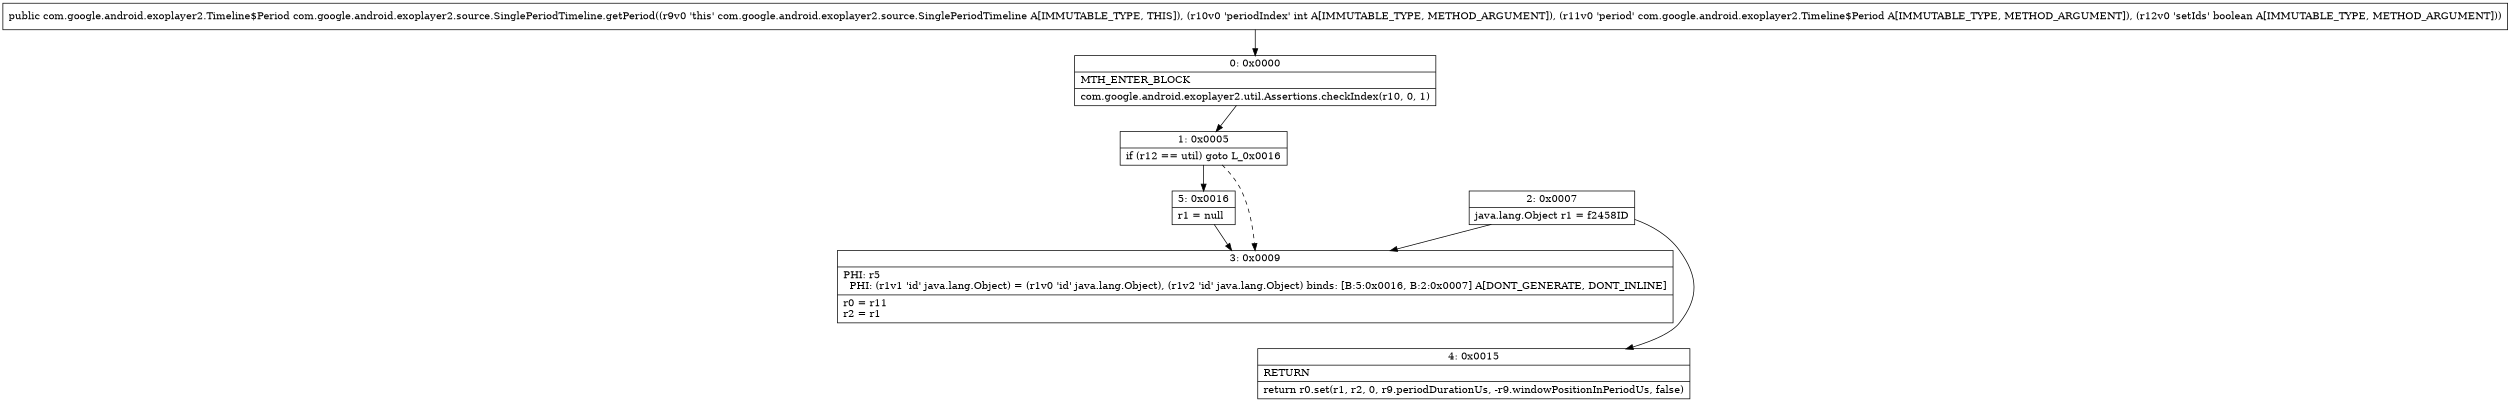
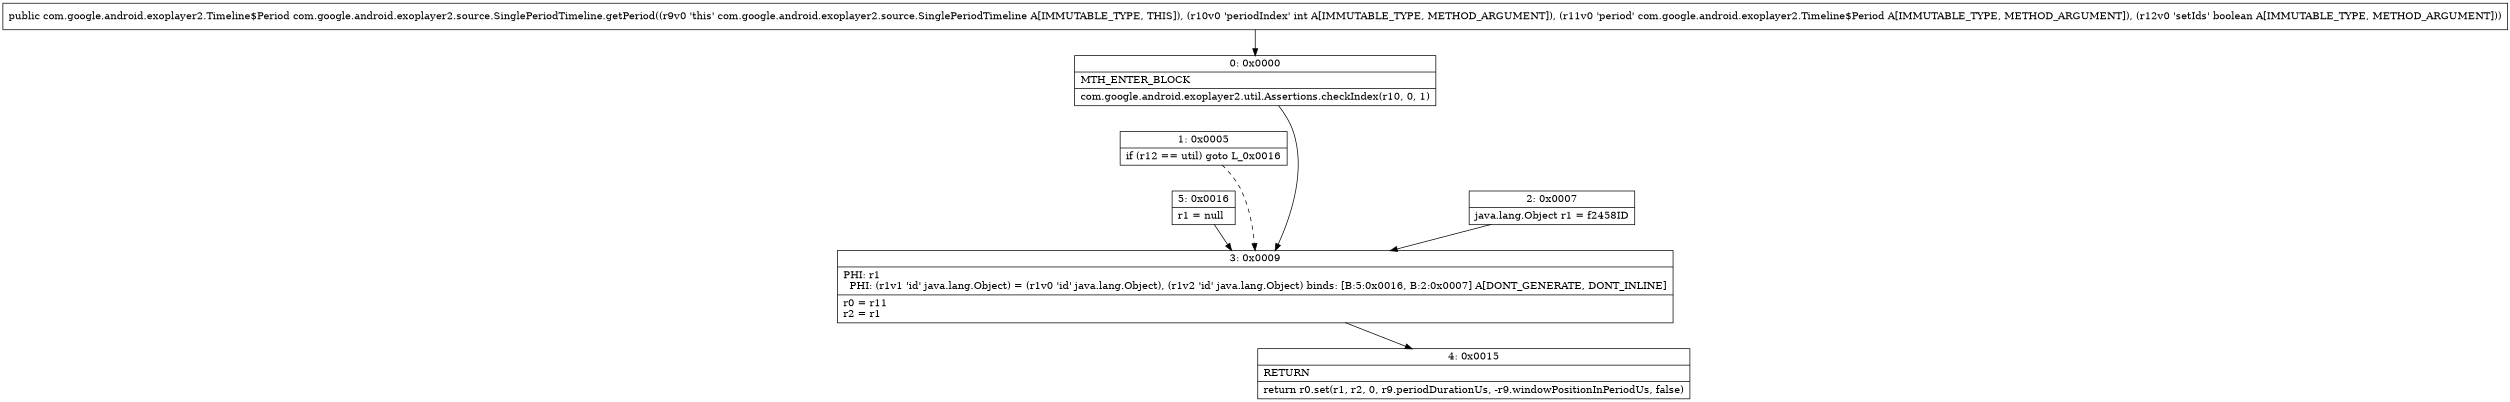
  digraph {
    node [shape=record]
    n1 [label="{0\:\ 0x0000|MTH_ENTER_BLOCK\l|com.google.android.exoplayer2.util.Assertions.checkIndex(r10, 0, 1)\l}"]
    n2 [label="{1\:\ 0x0005|if (r12 == util) goto L_0x0016\l}"]
    n3 [label="{5\:\ 0x0016|r1 = null\l}"]
-   n4 [label="{3\:\ 0x0009|PHI: r5 \l  PHI: (r1v1 'id' java.lang.Object) = (r1v0 'id' java.lang.Object), (r1v2 'id' java.lang.Object) binds: [B:5:0x0016, B:2:0x0007] A[DONT_GENERATE, DONT_INLINE]\l|r0 = r11\lr2 = r1\l}"]
+   n4 [label="{3\:\ 0x0009|PHI: r1 \l  PHI: (r1v1 'id' java.lang.Object) = (r1v0 'id' java.lang.Object), (r1v2 'id' java.lang.Object) binds: [B:5:0x0016, B:2:0x0007] A[DONT_GENERATE, DONT_INLINE]\l|r0 = r11\lr2 = r1\l}"]
    n5 [label="{2\:\ 0x0007|java.lang.Object r1 = f2458ID\l}"]
    n6 [label="{4\:\ 0x0015|RETURN\l|return r0.set(r1, r2, 0, r9.periodDurationUs, \-r9.windowPositionInPeriodUs, false)\l}"]
    n7 [label="{public com.google.android.exoplayer2.Timeline$Period com.google.android.exoplayer2.source.SinglePeriodTimeline.getPeriod((r9v0 'this' com.google.android.exoplayer2.source.SinglePeriodTimeline A[IMMUTABLE_TYPE, THIS]), (r10v0 'periodIndex' int A[IMMUTABLE_TYPE, METHOD_ARGUMENT]), (r11v0 'period' com.google.android.exoplayer2.Timeline$Period A[IMMUTABLE_TYPE, METHOD_ARGUMENT]), (r12v0 'setIds' boolean A[IMMUTABLE_TYPE, METHOD_ARGUMENT])) }"]
-   n1 -> n2
-   n2 -> n3
+   n1 -> n4
    n2 -> n4 [style=dashed]
    n3 -> n4
-   n5 -> n6
+   n4 -> n6
    n5 -> n4
    n7 -> n1
  }
